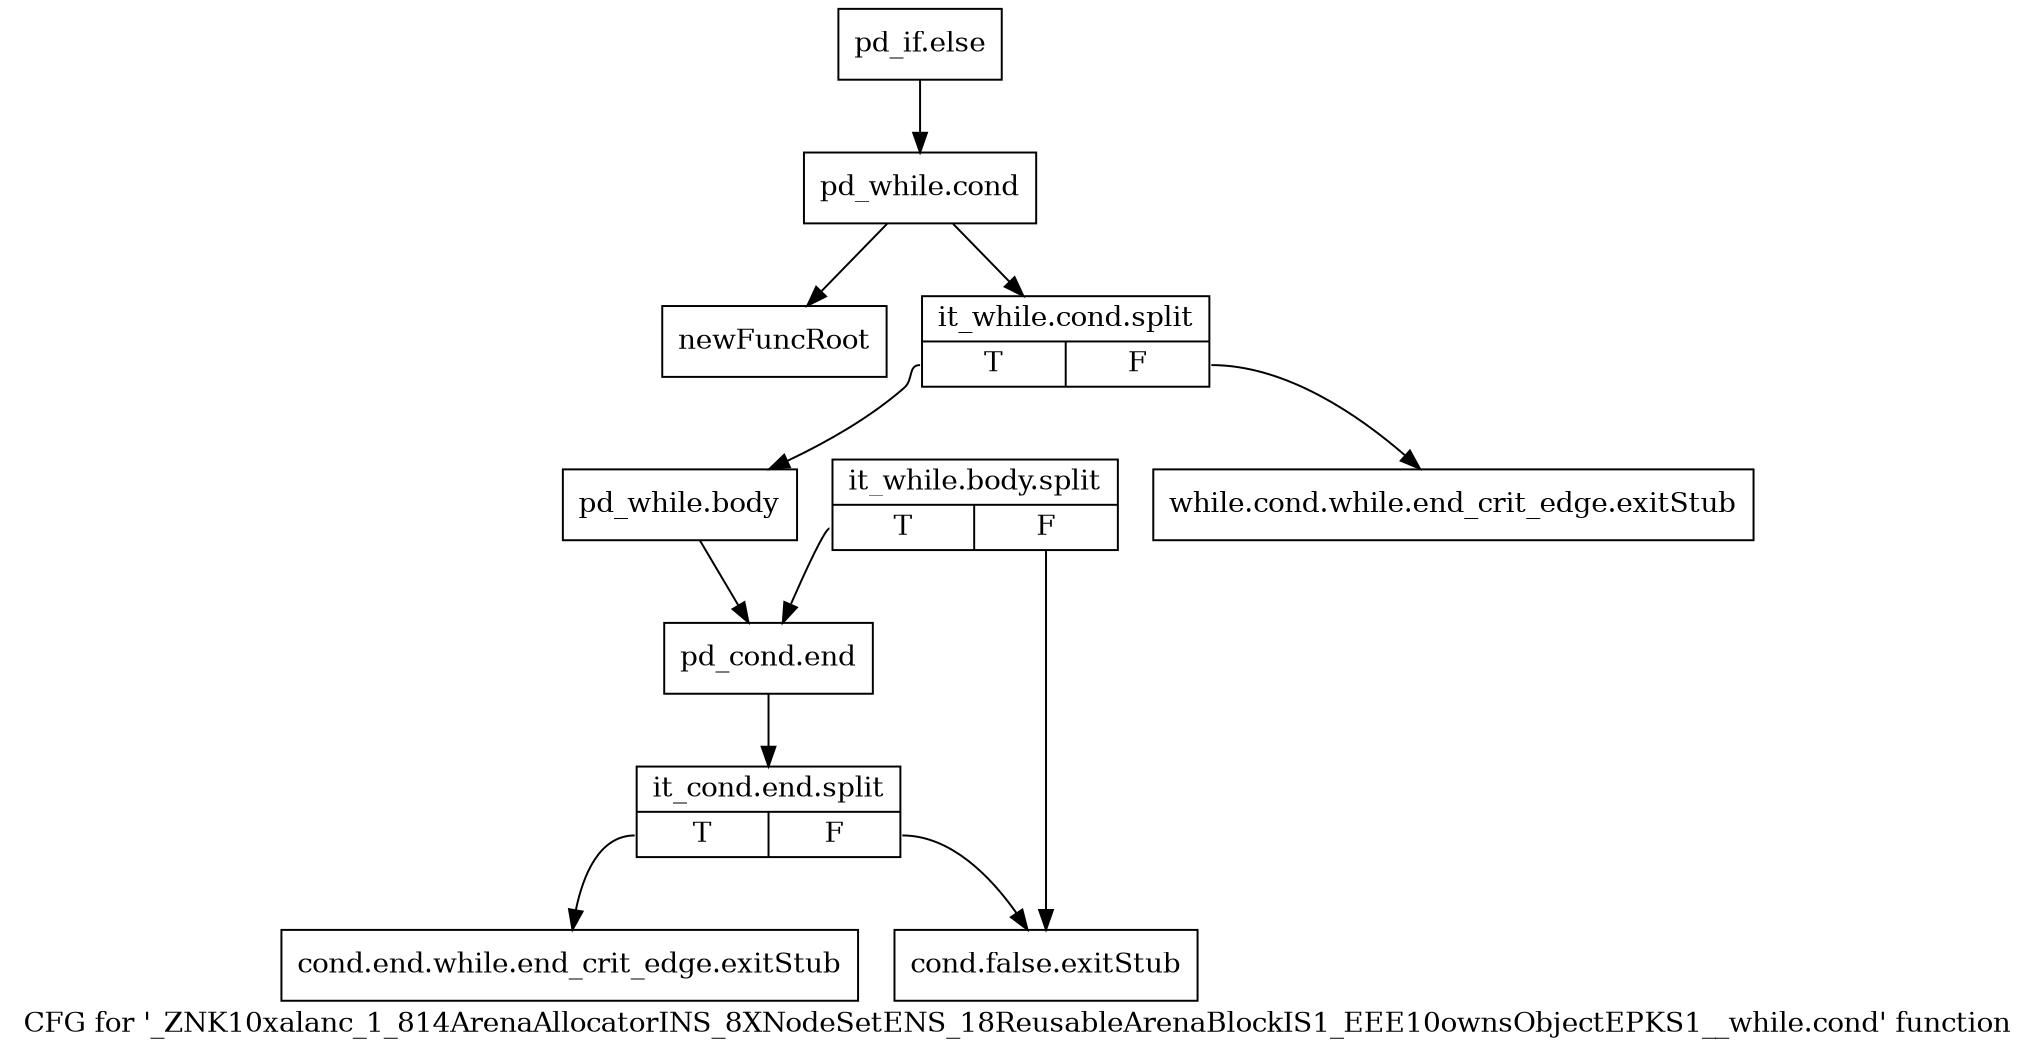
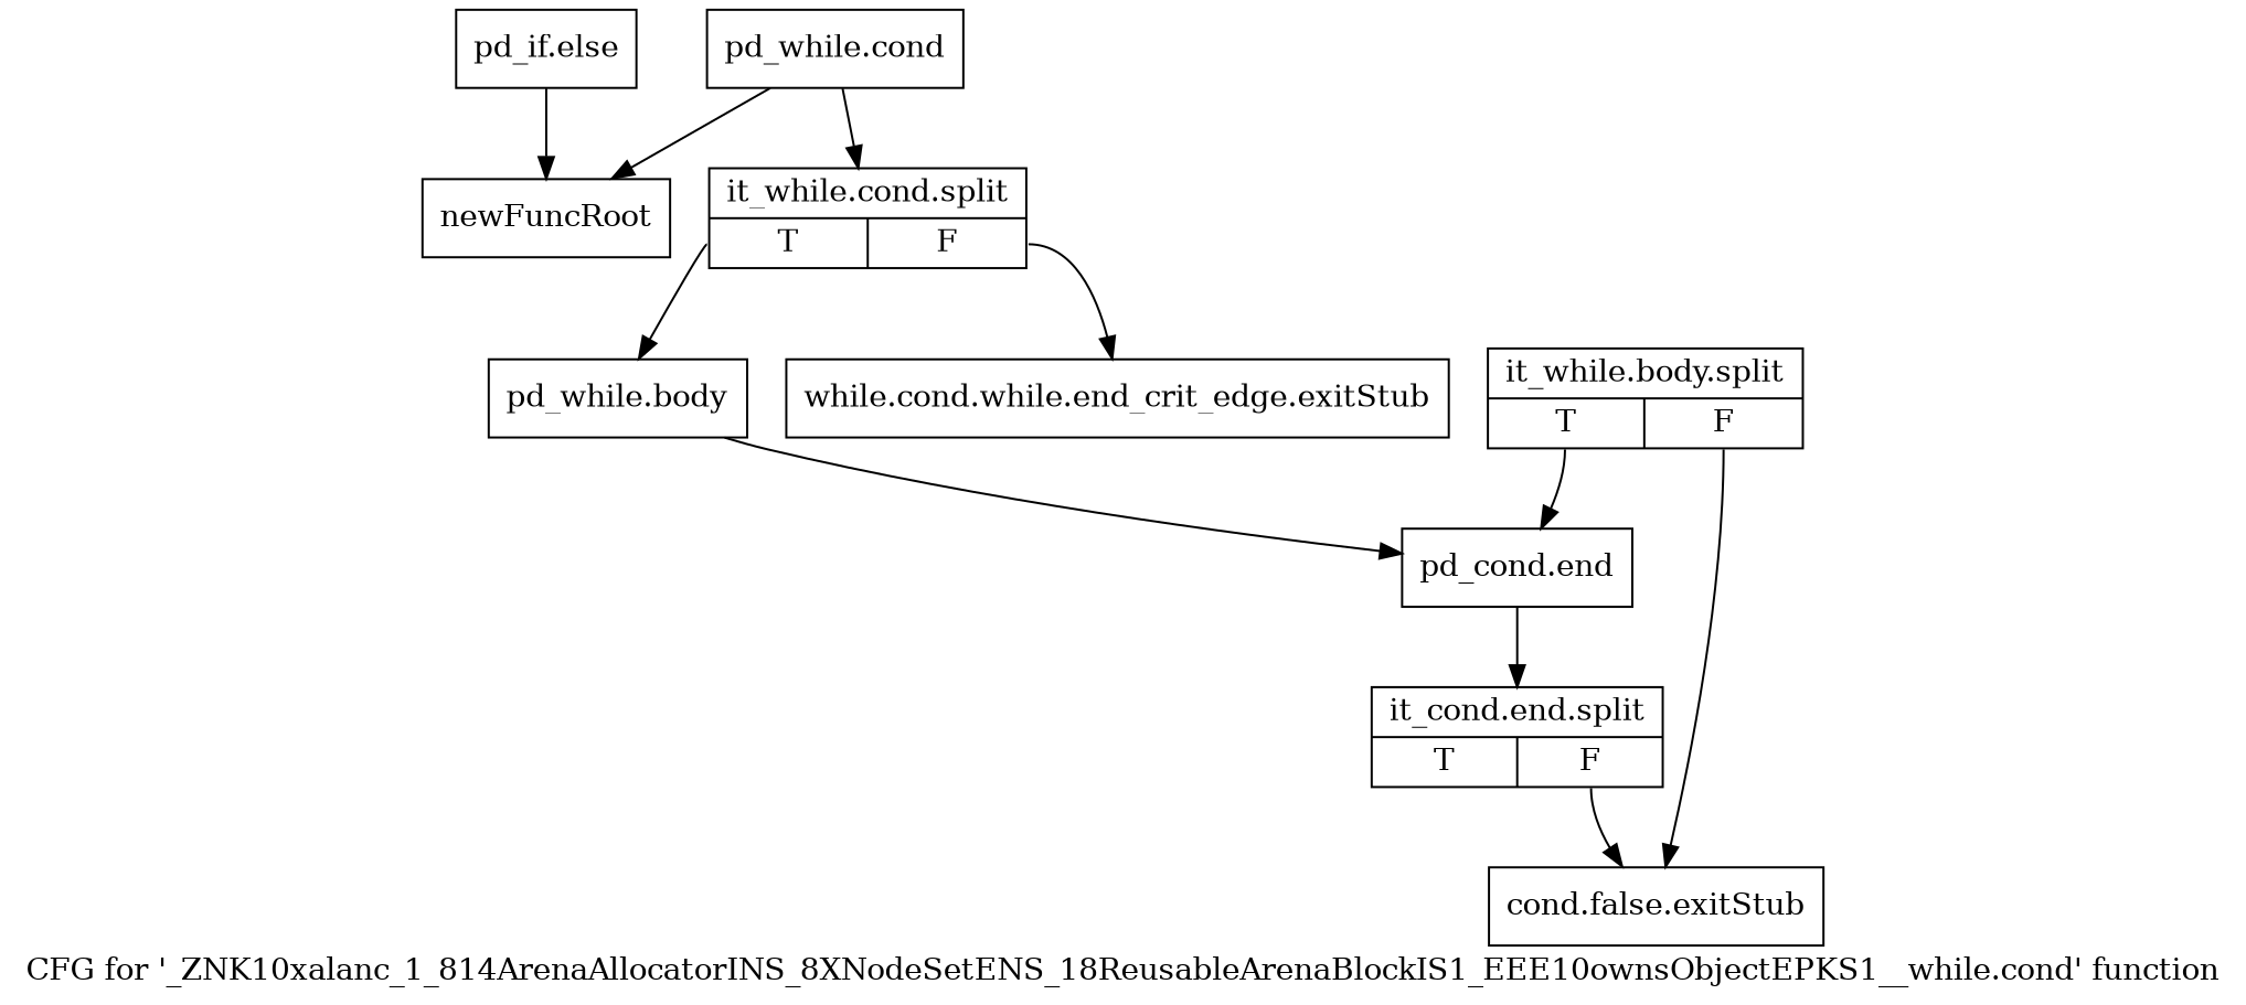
  digraph {
    label="CFG for '_ZNK10xalanc_1_814ArenaAllocatorINS_8XNodeSetENS_18ReusableArenaBlockIS1_EEE10ownsObjectEPKS1__while.cond' function"
    node [shape=record]
    n1 [label="{newFuncRoot}"]
    n2 [label="{pd_while.cond}"]
    n3 [label="{it_while.cond.split|{<s0>T|<s1>F}}"]
    n4 [label="{while.cond.while.end_crit_edge.exitStub}"]
    n5 [label="{pd_while.body}"]
    n6 [label="{cond.false.exitStub}"]
-   n7 [label="{cond.end.while.end_crit_edge.exitStub}"]
    n8 [label="{pd_cond.end}"]
    n9 [label="{it_while.body.split|{<s0>T|<s1>F}}"]
    n10 [label="{it_cond.end.split|{<s0>T|<s1>F}}"]
    n11 [label="{pd_if.else}"]
    n2 -> n1
    n2 -> n3
    n3 -> n4 [tailport=s1]
    n3 -> n5 [tailport=s0]
    n5 -> n8
    n8 -> n10
    n9 -> n6 [tailport=s1]
    n9 -> n8 [tailport=s0]
    n10 -> n6 [tailport=s1]
-   n10 -> n7 [tailport=s0]
-   n11 -> n2
+   n11 -> n1
  }
